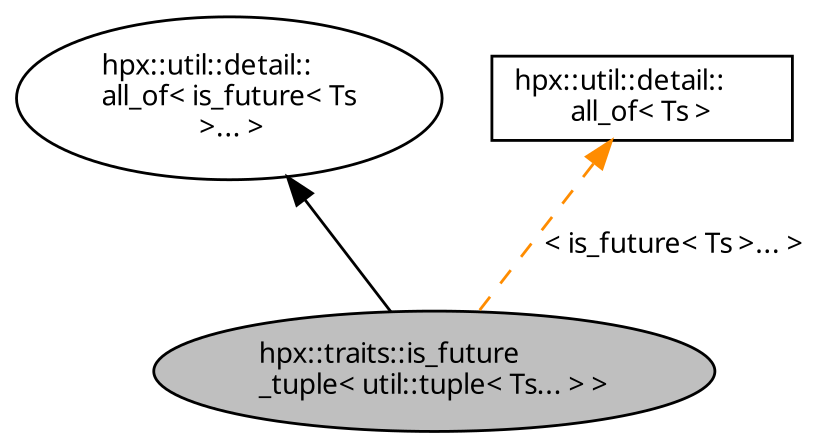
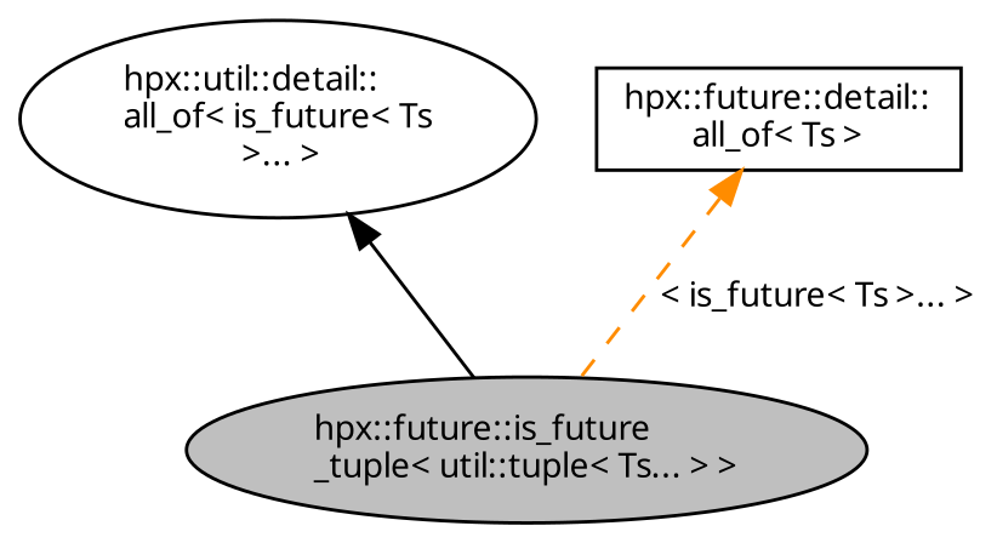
  digraph {
    fontname="Noto Sans"
    node [color=black fillcolor=white fontname="Noto Sans" fontsize=10 shape=ellipse style=filled]
    edge [dir=back fontname="Noto Sans" fontsize=10 labelfontname=Helvetica labelfontsize=10]
-   n1 [fillcolor=grey75 fontcolor=black height=0.2 label="hpx::traits::is_future\l_tuple\< util::tuple\< Ts... \> \>" width=0.4]
+   n1 [fillcolor=grey75 fontcolor=black height=0.2 label="hpx::future::is_future\l_tuple\< util::tuple\< Ts... \> \>" width=0.4]
    n2 [height=0.2 label="hpx::util::detail::\lall_of\< is_future\< Ts\l \>... \>" width=0.4]
-   n3 [height=0.2 label="hpx::util::detail::\lall_of\< Ts \>" shape=box width=0.4]
+   n3 [height=0.2 label="hpx::future::detail::\lall_of\< Ts \>" shape=box width=0.4]
    n2 -> n1 [color=black style=solid]
    n3 -> n1 [color=darkorange label=" \< is_future\< Ts \>... \>" style=dashed]
  }
